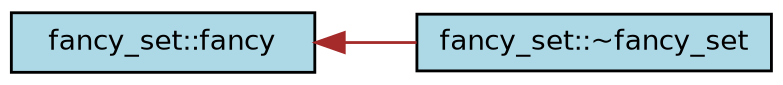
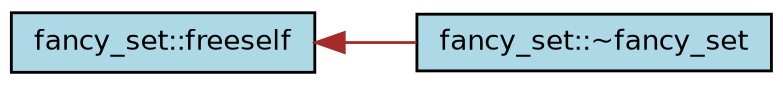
  digraph {
    rankdir=LR
    node [color=black fillcolor=lightblue fontname=Helvetica fontsize=10 shape=record style=filled]
-   n1 [fontcolor=black height=0.2 label="fancy_set::fancy" width=0.4]
+   n1 [fontcolor=black height=0.2 label="fancy_set::freeself" width=0.4]
    n2 [height=0.2 label="fancy_set::~fancy_set" width=0.4]
    n1 -> n2 [color=brown dir=back fontname=Helvetica fontsize=10 labelfontname=Helvetica labelfontsize=10 style=solid]
  }
